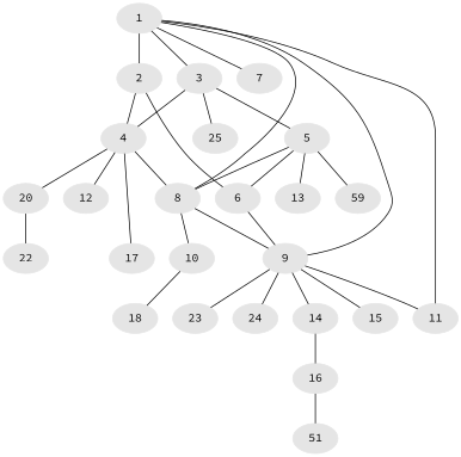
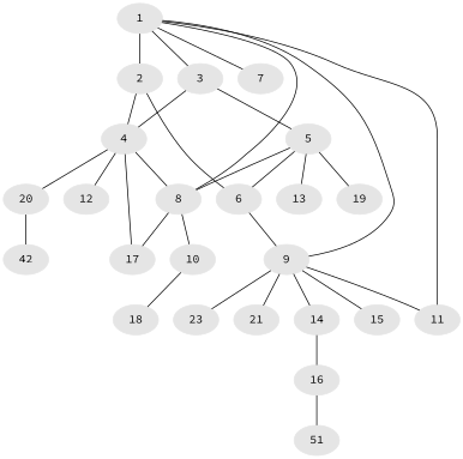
  graph {
    fontname="Source Code Pro"
    node [color=gray90 fontname="Source Code Pro" style=filled]
    edge [fontname="Source Code Pro" weight=1.0]
    1
    2
    3
    7
    8
    9
    11
    4
    6
    5
-   25
    10
    14
    15
    23
-   24
+   24 [label=21]
    12
    17
    20
    13
-   19 [label=59]
-   22
+   19
+   22 [label=42]
    18
    16
    n25 [label=51]
    1 -- 2 [weight=9.0]
    1 -- 3
    1 -- 7
    1 -- 8
    1 -- 9 [weight=2.0]
    1 -- 11
    2 -- 4
    2 -- 6
    3 -- 4
    3 -- 5
-   3 -- 25
-   8 -- 9 [weight=2.0]
+   8 -- 17 [weight=2.0]
    8 -- 10
    9 -- 11
    9 -- 14
    9 -- 15
    9 -- 23
    9 -- 24
    4 -- 8 [weight=2.0]
    4 -- 12
    4 -- 17
    4 -- 20
    6 -- 9
    5 -- 8 [weight=3.0]
    5 -- 6
    5 -- 13
    5 -- 19
    10 -- 18
    14 -- 16
    20 -- 22
    16 -- n25
  }
